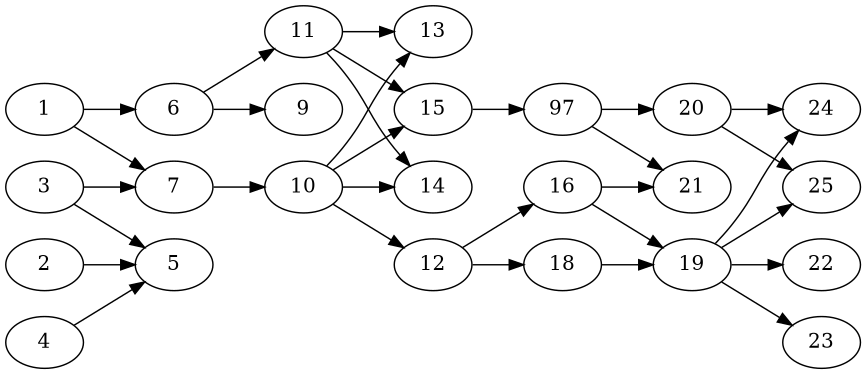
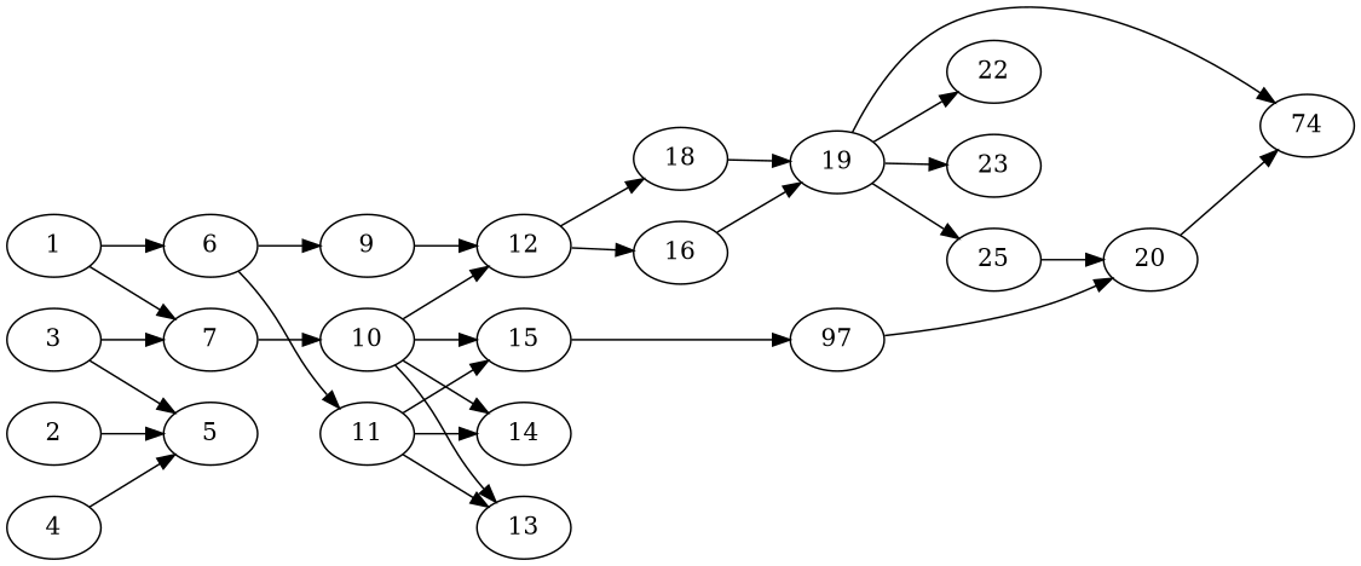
  digraph {
    rankdir=LR
    node [alpha=0.19]
    1 [alpha=0.02 expect_size=10375168]
    6 [alpha=0.03 expect_size=24376320]
    7 [alpha=0.09 expect_size=36649984]
    9 [alpha=0.01 expect_size=33129472]
    11 [alpha=0.10 expect_size=48791552]
    10 [alpha=0.05 expect_size=19397632]
    12 [expect_size=5725184]
    13 [alpha=0.08 expect_size=22951936]
    14 [expect_size=22625280]
    15 [expect_size=20408320]
    2 [alpha=0.07 expect_size=18736128]
    5 [alpha=0.12 expect_size=13897728]
    3 [alpha=0.20 expect_size=41594880]
    4 [expect_size=40853504]
    16 [alpha=0.08 expect_size=48689152]
    18 [alpha=0.02 expect_size=27880448]
    n17 [alpha=0.17 expect_size=7412736 label=97]
    19 [alpha=0.14 expect_size=5353472]
-   21 [alpha=0.13 expect_size=17831936]
    20 [alpha=0.13 expect_size=6541312]
    22 [expect_size=41799680]
    23 [alpha=0.01 expect_size=40100864]
-   24 [alpha=0.17 expect_size=11782144]
+   24 [alpha=0.17 expect_size=11782144 label=74]
    25 [alpha=0.18 expect_size=10206208]
    1 -> 6
    1 -> 7
    6 -> 9
    6 -> 11
    7 -> 10
+   9 -> 12
    11 -> 13
    11 -> 14
    11 -> 15
    10 -> 12
    10 -> 13
    10 -> 14
    10 -> 15
    12 -> 16
    12 -> 18
    15 -> n17
    2 -> 5
    3 -> 7
    3 -> 5
    4 -> 5
    16 -> 19
-   16 -> 21
    18 -> 19
-   n17 -> 21
    n17 -> 20
    19 -> 22
    19 -> 23
    19 -> 24
    19 -> 25
    20 -> 24
-   20 -> 25
+   25 -> 20
  }
